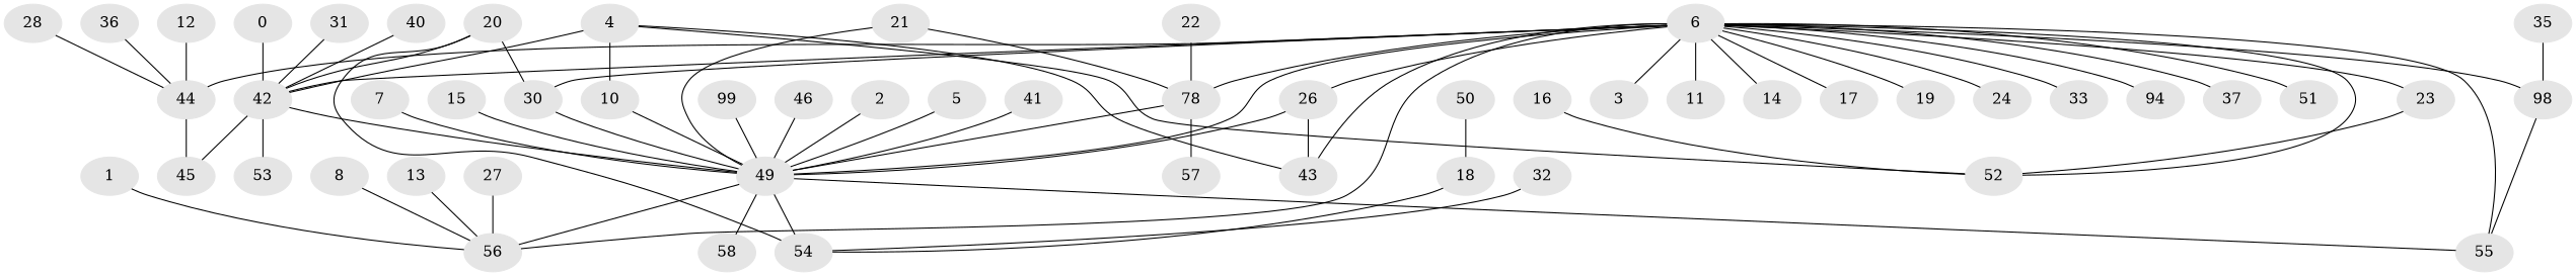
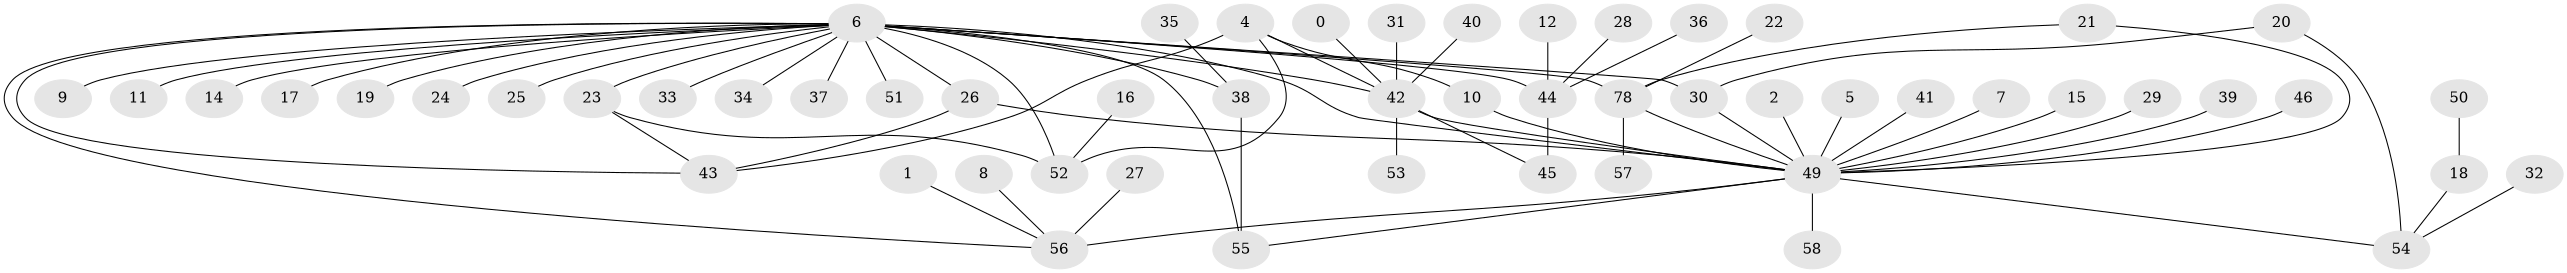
  graph {
    node [color=gray90 style=filled]
    edge [weight=1.0]
    1
    56
    2
    49
    55
    54
    58
    n8 [label=0]
    42
    45
    53
    4
    43
    52
    10
    5
    6
-   9 [label=3]
+   9
    11
    14
    17
    19
    23
    24
+   25
    26
    30
    33
-   34 [label=94]
+   34
    37
-   38 [label=98]
+   38
    44
    n33 [label=78]
    51
    41
    57
    7
    8
    12
-   13
    15
    16
    18
    20
    21
    22
    27
    28
-   29 [label=99]
+   29
    31
    32
    35
    36
+   39
    40
    46
    50
    1 -- 56
    2 -- 49
    49 -- 56 [weight=2.0]
    49 -- 55
    49 -- 54 [weight=2.0]
    49 -- 58
    n8 -- 42
    42 -- 49
    42 -- 45
    42 -- 53
    4 -- 42
    4 -- 43
    4 -- 52
    4 -- 10 [weight=2.0]
    10 -- 49
    5 -- 49
    6 -- 56
    6 -- 49 [weight=2.0]
    6 -- 55
    6 -- 42 [weight=2.0]
    6 -- 43
    6 -- 52
    6 -- 9
    6 -- 11
    6 -- 14
    6 -- 17
    6 -- 19
    6 -- 23
    6 -- 24
+   6 -- 25
    6 -- 26
    6 -- 30
    6 -- 33
    6 -- 34
    6 -- 37
    6 -- 38
    6 -- 44
    6 -- n33 [weight=2.0]
    6 -- 51
+   23 -- 43
    23 -- 52
    26 -- 49
    26 -- 43
    30 -- 49
    38 -- 55
    44 -- 45 [weight=2.0]
    n33 -- 49
    n33 -- 57
    41 -- 49
    7 -- 49
    8 -- 56
    12 -- 44
-   13 -- 56
    15 -- 49
    16 -- 52
    18 -- 54
    20 -- 54
-   20 -- 42
    20 -- 30
    21 -- 49
    21 -- n33
    22 -- n33
    27 -- 56
    28 -- 44
    29 -- 49 [weight=2.0]
    31 -- 42
    32 -- 54
    35 -- 38
    36 -- 44
+   39 -- 49
    40 -- 42
    46 -- 49
    50 -- 18
  }
